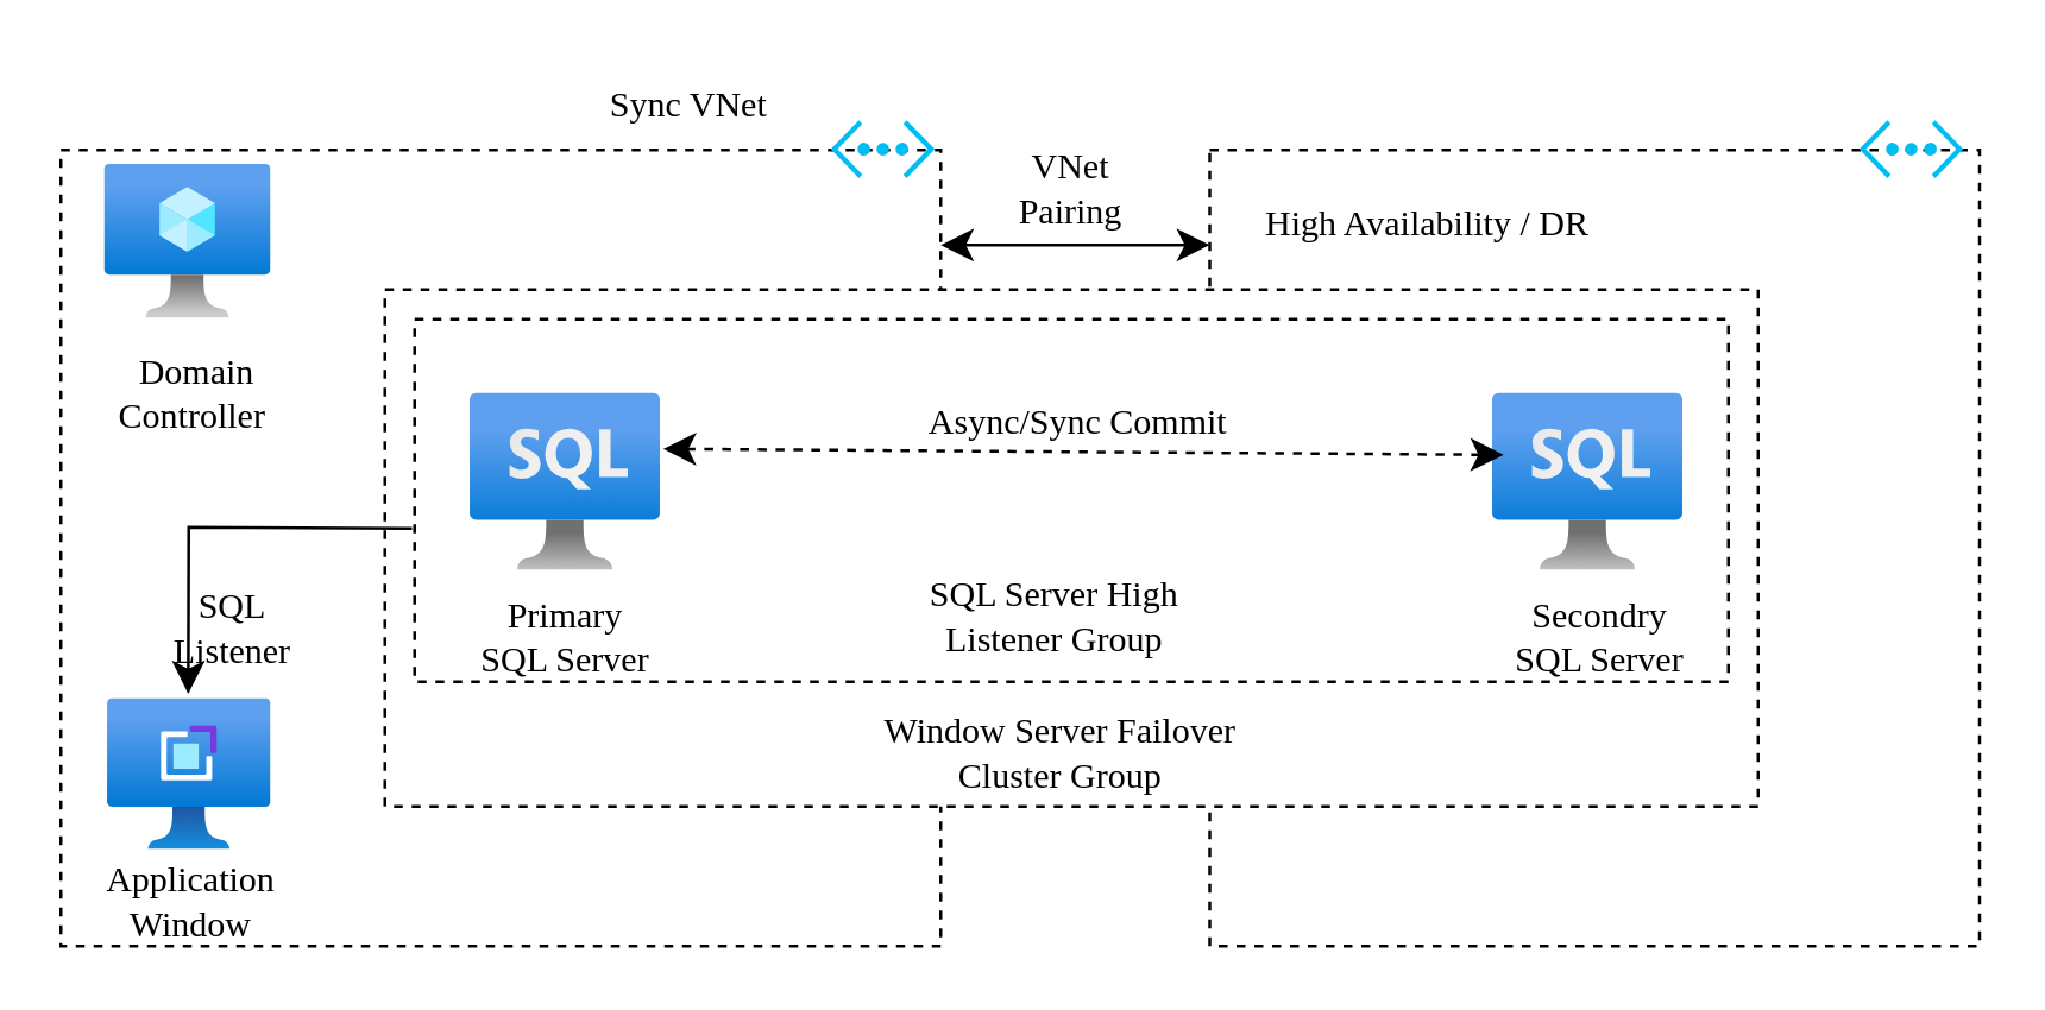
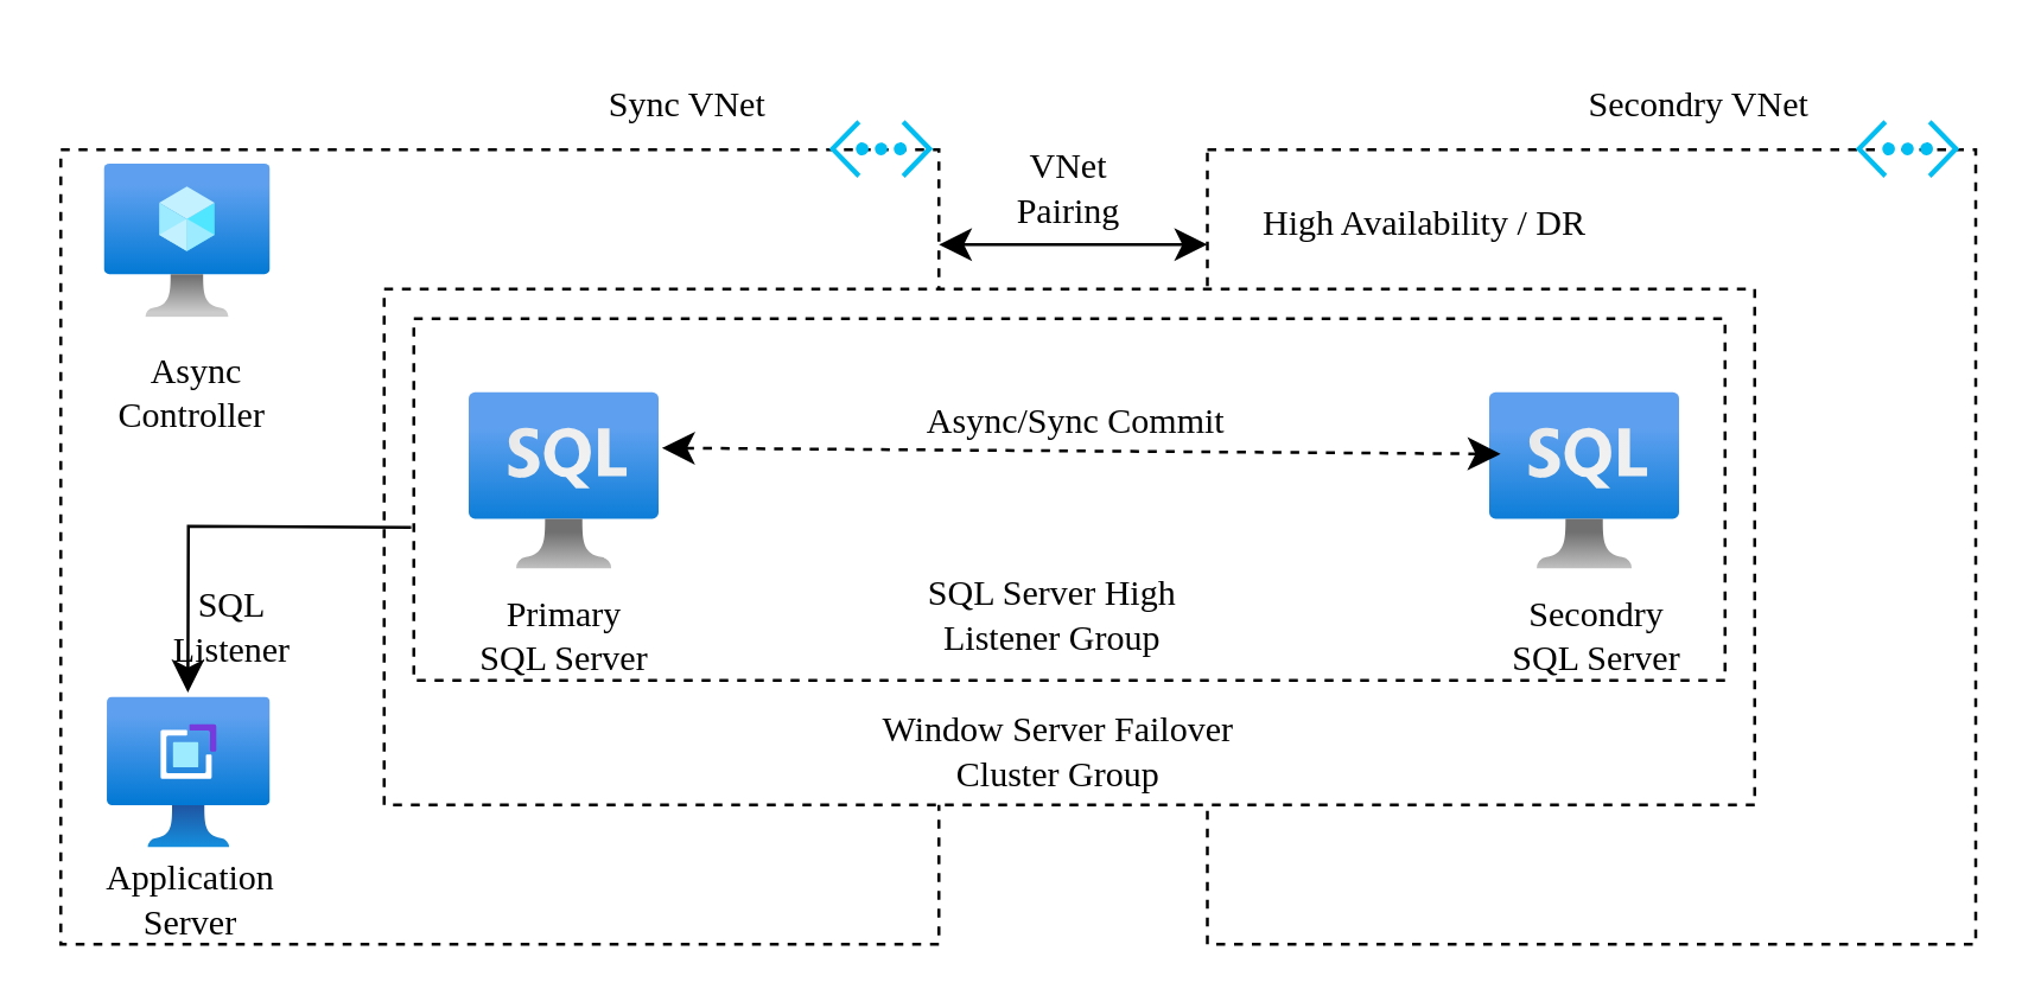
  <mxCell id="0" />
  <mxCell id="1" parent="0" />
  <mxCell id="2" value="" style="rounded=0;whiteSpace=wrap;html=1;fontFamily=Architects Daughter;fontSource=https%3A%2F%2Ffonts.googleapis.com%2Fcss%3Ffamily%3DArchitects%2BDaughter;dashed=1;" vertex="1" parent="1"><mxGeometry x="20" y="50" width="296" height="268" as="geometry" /></mxCell>
  <mxCell id="3" value="" style="rounded=0;whiteSpace=wrap;html=1;fontFamily=Architects Daughter;fontSource=https%3A%2F%2Ffonts.googleapis.com%2Fcss%3Ffamily%3DArchitects%2BDaughter;dashed=1;" vertex="1" parent="1"><mxGeometry x="406.5" y="50" width="259" height="268" as="geometry" /></mxCell>
  <mxCell id="4" value="" style="rounded=0;whiteSpace=wrap;html=1;fontFamily=Architects Daughter;fontSource=https%3A%2F%2Ffonts.googleapis.com%2Fcss%3Ffamily%3DArchitects%2BDaughter;dashed=1;" vertex="1" parent="1"><mxGeometry x="129" y="97" width="462" height="174" as="geometry" /></mxCell>
  <mxCell id="5" value="" style="rounded=0;whiteSpace=wrap;html=1;fontFamily=Architects Daughter;fontSource=https%3A%2F%2Ffonts.googleapis.com%2Fcss%3Ffamily%3DArchitects%2BDaughter;dashed=1;" vertex="1" parent="1"><mxGeometry x="139" y="107" width="442" height="122" as="geometry" /></mxCell>
  <mxCell id="6" style="edgeStyle=none;curved=1;rounded=0;orthogonalLoop=1;jettySize=auto;html=1;entryX=0;entryY=0.5;entryDx=0;entryDy=0;fontFamily=Architects Daughter;fontSource=https%3A%2F%2Ffonts.googleapis.com%2Fcss%3Ffamily%3DArchitects%2BDaughter;fontSize=16;startSize=8;endArrow=classic;endSize=8;sourcePerimeterSpacing=8;targetPerimeterSpacing=8;startArrow=classic;startFill=1;endFill=1;exitX=1;exitY=0.5;exitDx=0;exitDy=0;" edge="1" parent="1"><mxGeometry relative="1" as="geometry"><mxPoint x="316" y="82" as="sourcePoint" /><mxPoint x="406.5" y="82" as="targetPoint" /></mxGeometry></mxCell>
  <mxCell id="7" value="" style="image;aspect=fixed;html=1;points=[];align=center;fontSize=12;image=img/lib/azure2/databases/Azure_SQL_VM.svg;fontFamily=Architects Daughter;fontSource=https%3A%2F%2Ffonts.googleapis.com%2Fcss%3Ffamily%3DArchitects%2BDaughter;" vertex="1" parent="1"><mxGeometry x="158" y="132" width="64" height="60" as="geometry" /></mxCell>
  <mxCell id="8" value="" style="image;aspect=fixed;html=1;points=[];align=center;fontSize=12;image=img/lib/azure2/databases/Azure_SQL_VM.svg;fontFamily=Architects Daughter;fontSource=https%3A%2F%2Ffonts.googleapis.com%2Fcss%3Ffamily%3DArchitects%2BDaughter;" vertex="1" parent="1"><mxGeometry x="502" y="132" width="64" height="60" as="geometry" /></mxCell>
  <mxCell id="9" value="" style="verticalLabelPosition=bottom;html=1;verticalAlign=top;align=center;strokeColor=none;fillColor=#00BEF2;shape=mxgraph.azure.virtual_network;pointerEvents=1;fontFamily=Architects Daughter;fontSource=https%3A%2F%2Ffonts.googleapis.com%2Fcss%3Ffamily%3DArchitects%2BDaughter;" vertex="1" parent="1"><mxGeometry x="279" y="40" width="35" height="19.5" as="geometry" /></mxCell>
  <mxCell id="10" value="" style="verticalLabelPosition=bottom;html=1;verticalAlign=top;align=center;strokeColor=none;fillColor=#00BEF2;shape=mxgraph.azure.virtual_network;pointerEvents=1;fontFamily=Architects Daughter;fontSource=https%3A%2F%2Ffonts.googleapis.com%2Fcss%3Ffamily%3DArchitects%2BDaughter;" vertex="1" parent="1"><mxGeometry x="625" y="40" width="35" height="19.5" as="geometry" /></mxCell>
  <mxCell id="11" value="" style="image;aspect=fixed;html=1;points=[];align=center;fontSize=12;image=img/lib/azure2/compute/Virtual_Machine.svg;fontFamily=Architects Daughter;fontSource=https%3A%2F%2Ffonts.googleapis.com%2Fcss%3Ffamily%3DArchitects%2BDaughter;" vertex="1" parent="1"><mxGeometry x="35" y="55.06" width="56" height="51.94" as="geometry" /></mxCell>
  <mxCell id="12" value="" style="image;aspect=fixed;html=1;points=[];align=center;fontSize=12;image=img/lib/azure2/other/VM_Application_Definition.svg;fontFamily=Architects Daughter;fontSource=https%3A%2F%2Ffonts.googleapis.com%2Fcss%3Ffamily%3DArchitects%2BDaughter;" vertex="1" parent="1"><mxGeometry x="36" y="235" width="55" height="50.79" as="geometry" /></mxCell>
- <mxCell id="13" value="Domain Controller&amp;nbsp;" style="text;html=1;align=center;verticalAlign=middle;whiteSpace=wrap;rounded=0;fontFamily=Georgia;" vertex="1" parent="1"><mxGeometry x="36" y="117" width="60" height="30" as="geometry" /></mxCell>
+ <mxCell id="13" value="Async Controller&amp;nbsp;" style="text;html=1;align=center;verticalAlign=middle;whiteSpace=wrap;rounded=0;fontFamily=Georgia;" vertex="1" parent="1"><mxGeometry x="36" y="117" width="60" height="30" as="geometry" /></mxCell>
  <mxCell id="14" value="Primary SQL Server" style="text;html=1;align=center;verticalAlign=middle;whiteSpace=wrap;rounded=0;fontFamily=Georgia;" vertex="1" parent="1"><mxGeometry x="158" y="199" width="64" height="30" as="geometry" /></mxCell>
- <mxCell id="15" value="Application Window" style="text;html=1;align=center;verticalAlign=middle;whiteSpace=wrap;rounded=0;fontFamily=Georgia;" vertex="1" parent="1"><mxGeometry x="31.5" y="288" width="64" height="30" as="geometry" /></mxCell>
+ <mxCell id="15" value="Application Server" style="text;html=1;align=center;verticalAlign=middle;whiteSpace=wrap;rounded=0;fontFamily=Georgia;" vertex="1" parent="1"><mxGeometry x="31.5" y="288" width="64" height="30" as="geometry" /></mxCell>
  <mxCell id="16" value="High Availability / DR&amp;nbsp;" style="text;html=1;align=center;verticalAlign=middle;whiteSpace=wrap;rounded=0;fontFamily=Georgia;" vertex="1" parent="1"><mxGeometry x="411" y="59.5" width="141" height="30" as="geometry" /></mxCell>
  <mxCell id="17" value="Secondry SQL Server" style="text;html=1;align=center;verticalAlign=middle;whiteSpace=wrap;rounded=0;fontFamily=Georgia;" vertex="1" parent="1"><mxGeometry x="506" y="199" width="64" height="30" as="geometry" /></mxCell>
  <mxCell id="18" value="VNet Pairing" style="text;html=1;align=center;verticalAlign=middle;whiteSpace=wrap;rounded=0;fontFamily=Georgia;" vertex="1" parent="1"><mxGeometry x="328" y="48" width="64" height="30" as="geometry" /></mxCell>
  <mxCell id="19" value="Sync VNet" style="text;html=1;align=center;verticalAlign=middle;whiteSpace=wrap;rounded=0;fontFamily=Georgia;" vertex="1" parent="1"><mxGeometry x="179" y="20" width="105" height="30" as="geometry" /></mxCell>
+ <mxCell id="20" value="Secondry VNet" style="text;html=1;align=center;verticalAlign=middle;whiteSpace=wrap;rounded=0;fontFamily=Georgia;" vertex="1" parent="1"><mxGeometry x="520" y="20" width="105" height="30" as="geometry" /></mxCell>
  <mxCell id="21" style="edgeStyle=none;curved=1;rounded=0;orthogonalLoop=1;jettySize=auto;html=1;entryX=0.052;entryY=0.344;entryDx=0;entryDy=0;entryPerimeter=0;fontFamily=Architects Daughter;fontSource=https%3A%2F%2Ffonts.googleapis.com%2Fcss%3Ffamily%3DArchitects%2BDaughter;fontSize=16;startSize=8;endArrow=classic;endSize=8;sourcePerimeterSpacing=8;targetPerimeterSpacing=8;exitX=1.01;exitY=0.31;exitDx=0;exitDy=0;exitPerimeter=0;endFill=1;startArrow=classic;startFill=1;dashed=1;" edge="1" parent="1" source="7" target="8"><mxGeometry relative="1" as="geometry" /></mxCell>
  <mxCell id="22" value="Async/Sync Commit" style="text;html=1;align=center;verticalAlign=middle;whiteSpace=wrap;rounded=0;fontFamily=Georgia;" vertex="1" parent="1"><mxGeometry x="299.5" y="127" width="125" height="30" as="geometry" /></mxCell>
  <mxCell id="23" value="Window Server Failover Cluster Group" style="text;html=1;align=center;verticalAlign=middle;whiteSpace=wrap;rounded=0;fontFamily=Georgia;" vertex="1" parent="1"><mxGeometry x="294" y="238" width="125" height="30" as="geometry" /></mxCell>
  <mxCell id="24" value="SQL Server High Listener Group" style="text;html=1;align=center;verticalAlign=middle;whiteSpace=wrap;rounded=0;fontFamily=Georgia;" vertex="1" parent="1"><mxGeometry x="292" y="192" width="125" height="30" as="geometry" /></mxCell>
  <mxCell id="25" value="" style="edgeStyle=none;orthogonalLoop=1;jettySize=auto;html=1;rounded=0;fontFamily=Architects Daughter;fontSource=https%3A%2F%2Ffonts.googleapis.com%2Fcss%3Ffamily%3DArchitects%2BDaughter;fontSize=16;startSize=14;endArrow=classic;endSize=8;sourcePerimeterSpacing=8;targetPerimeterSpacing=8;curved=0;entryX=0.488;entryY=-0.038;entryDx=0;entryDy=0;entryPerimeter=0;exitX=-0.002;exitY=0.577;exitDx=0;exitDy=0;exitPerimeter=0;endFill=1;" edge="1" parent="1" source="5" target="12"><mxGeometry width="140" relative="1" as="geometry"><mxPoint x="160" y="220" as="sourcePoint" /><mxPoint x="300" y="220" as="targetPoint" /><Array as="points"><mxPoint x="63" y="177" /></Array></mxGeometry></mxCell>
  <mxCell id="26" value="SQL Listener" style="text;html=1;align=center;verticalAlign=middle;whiteSpace=wrap;rounded=0;fontFamily=Georgia;" vertex="1" parent="1"><mxGeometry x="46" y="196" width="64" height="30" as="geometry" /></mxCell>
